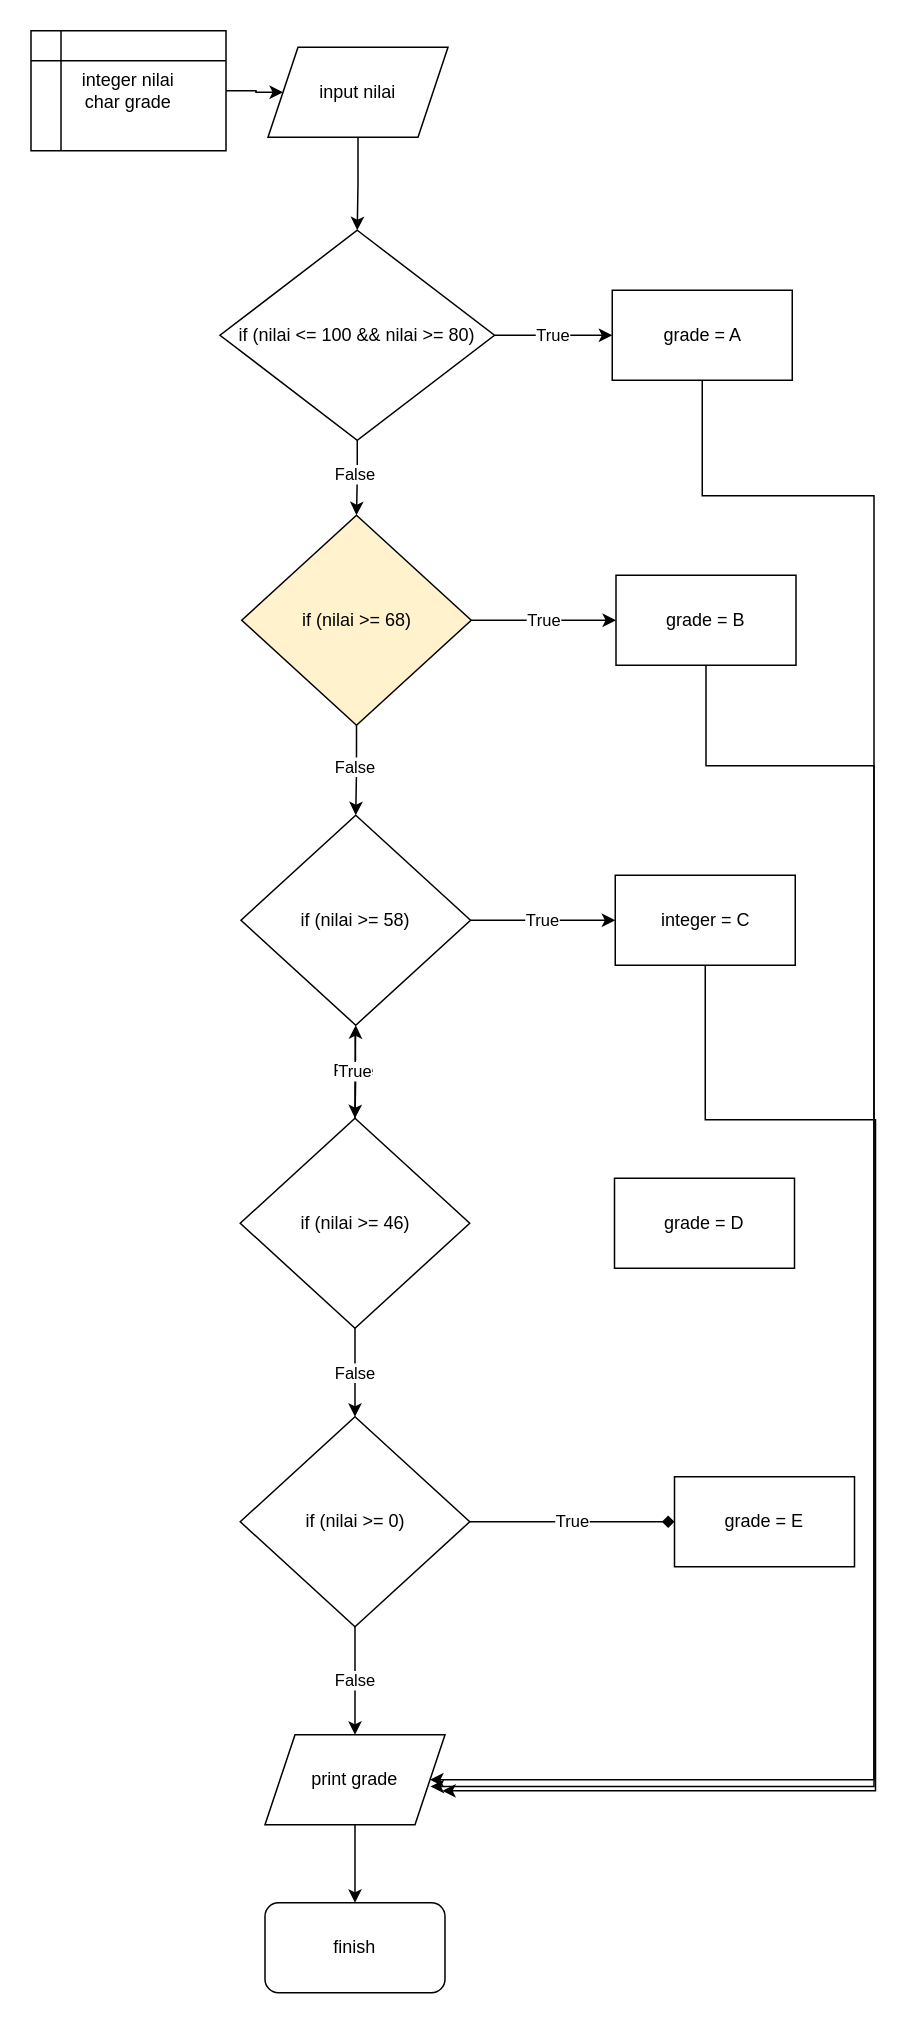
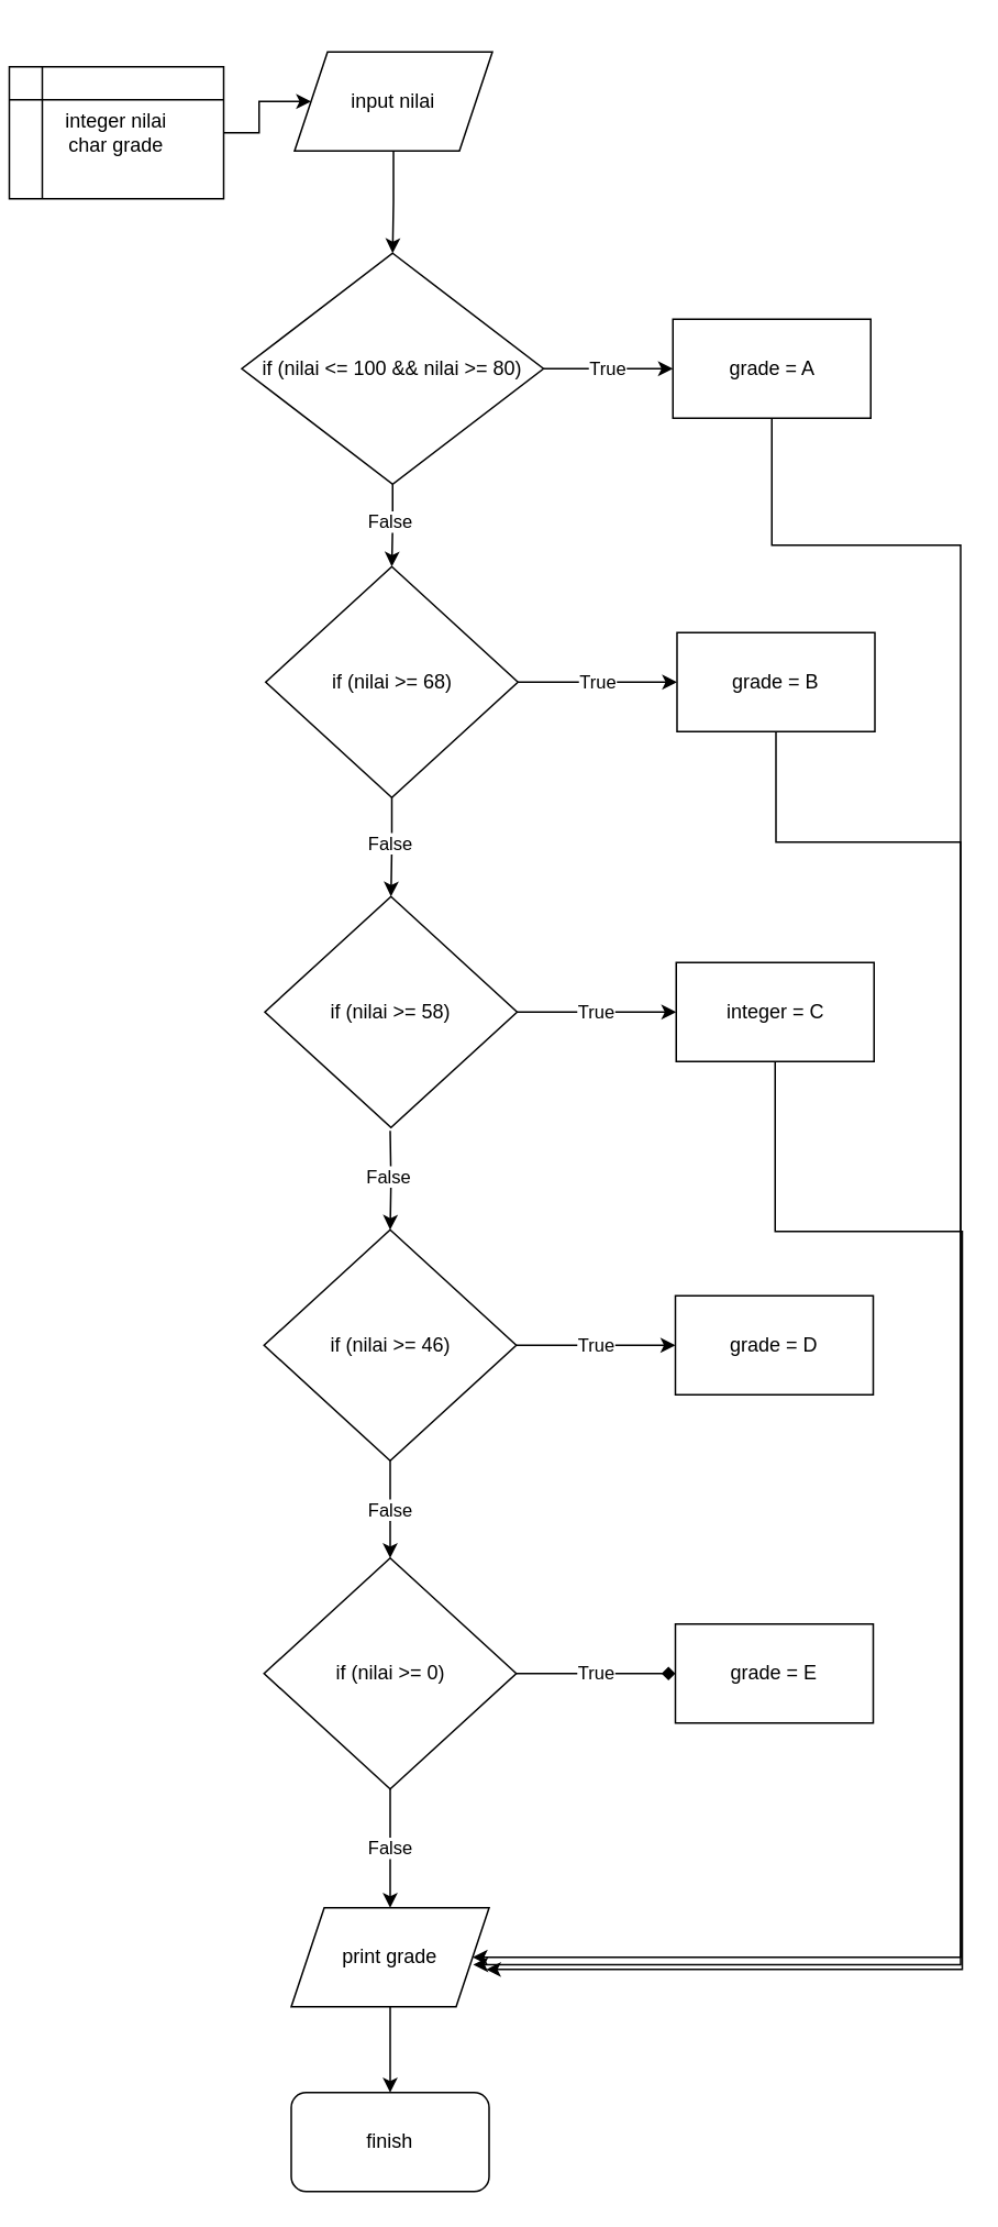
  <mxCell id="0" />
  <mxCell id="1" parent="0" />
  <mxCell id="2" value="finish" style="rounded=1;whiteSpace=wrap;html=1;" parent="1" vertex="1"><mxGeometry x="176" y="1268" width="120" height="60" as="geometry" /></mxCell>
  <mxCell id="3" value="" style="edgeStyle=orthogonalEdgeStyle;rounded=0;orthogonalLoop=1;jettySize=auto;html=1;" parent="1" source="4" target="10" edge="1"><mxGeometry relative="1" as="geometry" /></mxCell>
  <mxCell id="4" value="input nilai" style="shape=parallelogram;perimeter=parallelogramPerimeter;whiteSpace=wrap;html=1;fixedSize=1;" parent="1" vertex="1"><mxGeometry x="178" y="31" width="120" height="60" as="geometry" /></mxCell>
  <mxCell id="5" value="" style="edgeStyle=orthogonalEdgeStyle;rounded=0;orthogonalLoop=1;jettySize=auto;html=1;" parent="1" source="6" target="4" edge="1"><mxGeometry relative="1" as="geometry" /></mxCell>
- <mxCell id="6" value="integer nilai&lt;br&gt;char grade" style="shape=internalStorage;whiteSpace=wrap;html=1;backgroundOutline=1;" parent="1" vertex="1"><mxGeometry x="20" y="20" width="130" height="80" as="geometry" /></mxCell>
+ <mxCell id="6" value="integer nilai&lt;br&gt;char grade" style="shape=internalStorage;whiteSpace=wrap;html=1;backgroundOutline=1;" parent="1" vertex="1"><mxGeometry x="5" y="40" width="130" height="80" as="geometry" /></mxCell>
  <mxCell id="7" value="" style="edgeStyle=orthogonalEdgeStyle;rounded=0;orthogonalLoop=1;jettySize=auto;html=1;" parent="1" source="10" target="12" edge="1"><mxGeometry relative="1" as="geometry" /></mxCell>
  <mxCell id="8" value="False" style="edgeLabel;html=1;align=center;verticalAlign=middle;resizable=0;points=[];" parent="7" vertex="1" connectable="0"><mxGeometry x="-0.116" y="-2" relative="1" as="geometry"><mxPoint as="offset" /></mxGeometry></mxCell>
  <mxCell id="9" value="True" style="edgeStyle=orthogonalEdgeStyle;rounded=0;orthogonalLoop=1;jettySize=auto;html=1;" parent="1" source="10" target="24" edge="1"><mxGeometry relative="1" as="geometry" /></mxCell>
  <mxCell id="10" value="if (nilai &amp;lt;= 100 &amp;amp;&amp;amp; nilai &amp;gt;= 80)" style="rhombus;whiteSpace=wrap;html=1;" parent="1" vertex="1"><mxGeometry x="146" y="153" width="183" height="140" as="geometry" /></mxCell>
  <mxCell id="11" value="True" style="edgeStyle=orthogonalEdgeStyle;rounded=0;orthogonalLoop=1;jettySize=auto;html=1;" parent="1" source="12" target="13" edge="1"><mxGeometry relative="1" as="geometry" /></mxCell>
- <mxCell id="12" value="if (nilai &amp;gt;= 68)" style="rhombus;whiteSpace=wrap;html=1;fillColor=#fff2cc;" parent="1" vertex="1"><mxGeometry x="160.5" y="343" width="153" height="140" as="geometry" /></mxCell>
+ <mxCell id="12" value="if (nilai &amp;gt;= 68)" style="rhombus;whiteSpace=wrap;html=1;" parent="1" vertex="1"><mxGeometry x="160.5" y="343" width="153" height="140" as="geometry" /></mxCell>
  <mxCell id="13" value="grade = B" style="whiteSpace=wrap;html=1;" parent="1" vertex="1"><mxGeometry x="410" y="383" width="120" height="60" as="geometry" /></mxCell>
  <mxCell id="14" value="" style="edgeStyle=orthogonalEdgeStyle;rounded=0;orthogonalLoop=1;jettySize=auto;html=1;exitX=0.5;exitY=1;exitDx=0;exitDy=0;" parent="1" source="12" target="17" edge="1"><mxGeometry relative="1" as="geometry"><mxPoint x="235.5" y="493" as="sourcePoint" /></mxGeometry></mxCell>
  <mxCell id="15" value="False" style="edgeLabel;html=1;align=center;verticalAlign=middle;resizable=0;points=[];" parent="14" vertex="1" connectable="0"><mxGeometry x="-0.116" y="-2" relative="1" as="geometry"><mxPoint as="offset" /></mxGeometry></mxCell>
  <mxCell id="16" value="True" style="edgeStyle=orthogonalEdgeStyle;rounded=0;orthogonalLoop=1;jettySize=auto;html=1;" parent="1" source="17" target="25" edge="1"><mxGeometry relative="1" as="geometry" /></mxCell>
  <mxCell id="17" value="if (nilai &amp;gt;= 58)" style="rhombus;whiteSpace=wrap;html=1;" parent="1" vertex="1"><mxGeometry x="160" y="543" width="153" height="140" as="geometry" /></mxCell>
  <mxCell id="18" value="" style="edgeStyle=orthogonalEdgeStyle;rounded=0;orthogonalLoop=1;jettySize=auto;html=1;" parent="1" target="22" edge="1"><mxGeometry relative="1" as="geometry"><mxPoint x="236" y="685" as="sourcePoint" /></mxGeometry></mxCell>
  <mxCell id="19" value="False" style="edgeLabel;html=1;align=center;verticalAlign=middle;resizable=0;points=[];" parent="18" vertex="1" connectable="0"><mxGeometry x="-0.116" y="-2" relative="1" as="geometry"><mxPoint as="offset" /></mxGeometry></mxCell>
- <mxCell id="20" value="True" style="edgeStyle=orthogonalEdgeStyle;rounded=0;orthogonalLoop=1;jettySize=auto;html=1;" parent="1" source="22" target="17" edge="1"><mxGeometry relative="1" as="geometry" /></mxCell>
+ <mxCell id="20" value="True" style="edgeStyle=orthogonalEdgeStyle;rounded=0;orthogonalLoop=1;jettySize=auto;html=1;" parent="1" source="22" target="26" edge="1"><mxGeometry relative="1" as="geometry" /></mxCell>
  <mxCell id="21" value="False" style="edgeStyle=orthogonalEdgeStyle;rounded=0;orthogonalLoop=1;jettySize=auto;html=1;" parent="1" source="22" target="29" edge="1"><mxGeometry relative="1" as="geometry" /></mxCell>
  <mxCell id="22" value="if (nilai &amp;gt;= 46)" style="rhombus;whiteSpace=wrap;html=1;" parent="1" vertex="1"><mxGeometry x="159.5" y="745" width="153" height="140" as="geometry" /></mxCell>
  <mxCell id="23" style="edgeStyle=orthogonalEdgeStyle;rounded=0;orthogonalLoop=1;jettySize=auto;html=1;exitX=0.5;exitY=1;exitDx=0;exitDy=0;entryX=1;entryY=0.5;entryDx=0;entryDy=0;" parent="1" source="24" target="32" edge="1"><mxGeometry relative="1" as="geometry"><Array as="points"><mxPoint x="468" y="330" /><mxPoint x="582" y="330" /><mxPoint x="582" y="1186" /></Array></mxGeometry></mxCell>
  <mxCell id="24" value="grade = A" style="whiteSpace=wrap;html=1;" parent="1" vertex="1"><mxGeometry x="407.5" y="193" width="120" height="60" as="geometry" /></mxCell>
  <mxCell id="25" value="integer = C" style="whiteSpace=wrap;html=1;" parent="1" vertex="1"><mxGeometry x="409.5" y="583" width="120" height="60" as="geometry" /></mxCell>
  <mxCell id="26" value="grade = D" style="whiteSpace=wrap;html=1;" parent="1" vertex="1"><mxGeometry x="409" y="785" width="120" height="60" as="geometry" /></mxCell>
  <mxCell id="27" value="True" style="edgeStyle=orthogonalEdgeStyle;rounded=0;orthogonalLoop=1;jettySize=auto;html=1;endArrow=diamond;" parent="1" source="29" target="30" edge="1"><mxGeometry relative="1" as="geometry" /></mxCell>
  <mxCell id="28" value="False" style="edgeStyle=orthogonalEdgeStyle;rounded=0;orthogonalLoop=1;jettySize=auto;html=1;" parent="1" source="29" target="32" edge="1"><mxGeometry relative="1" as="geometry" /></mxCell>
  <mxCell id="29" value="if (nilai &amp;gt;= 0)" style="rhombus;whiteSpace=wrap;html=1;" parent="1" vertex="1"><mxGeometry x="159.5" y="944" width="153" height="140" as="geometry" /></mxCell>
- <mxCell id="30" value="grade = E" style="whiteSpace=wrap;html=1;" parent="1" vertex="1"><mxGeometry x="449" y="984" width="120" height="60" as="geometry" /></mxCell>
+ <mxCell id="30" value="grade = E" style="whiteSpace=wrap;html=1;" parent="1" vertex="1"><mxGeometry x="409" y="984" width="120" height="60" as="geometry" /></mxCell>
  <mxCell id="31" value="" style="edgeStyle=orthogonalEdgeStyle;rounded=0;orthogonalLoop=1;jettySize=auto;html=1;" parent="1" source="32" target="2" edge="1"><mxGeometry relative="1" as="geometry" /></mxCell>
  <mxCell id="32" value="print grade" style="shape=parallelogram;perimeter=parallelogramPerimeter;whiteSpace=wrap;html=1;fixedSize=1;" parent="1" vertex="1"><mxGeometry x="176" y="1156" width="120" height="60" as="geometry" /></mxCell>
  <mxCell id="33" style="edgeStyle=orthogonalEdgeStyle;rounded=0;orthogonalLoop=1;jettySize=auto;html=1;entryX=0.976;entryY=0.69;entryDx=0;entryDy=0;entryPerimeter=0;exitX=0.5;exitY=1;exitDx=0;exitDy=0;" parent="1" source="25" edge="1"><mxGeometry relative="1" as="geometry"><mxPoint x="472" y="650" as="sourcePoint" /><mxPoint x="294.12" y="1193.4" as="targetPoint" /><Array as="points"><mxPoint x="469" y="746" /><mxPoint x="583" y="746" /><mxPoint x="583" y="1193" /></Array></mxGeometry></mxCell>
  <mxCell id="34" style="edgeStyle=orthogonalEdgeStyle;rounded=0;orthogonalLoop=1;jettySize=auto;html=1;entryX=0.92;entryY=0.575;entryDx=0;entryDy=0;entryPerimeter=0;" parent="1" source="13" target="32" edge="1"><mxGeometry relative="1" as="geometry"><Array as="points"><mxPoint x="470" y="510" /><mxPoint x="582" y="510" /><mxPoint x="582" y="1190" /></Array></mxGeometry></mxCell>
